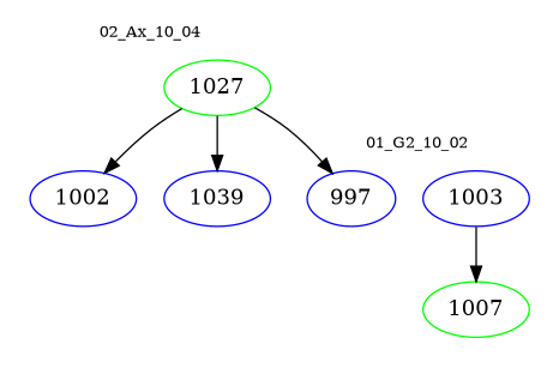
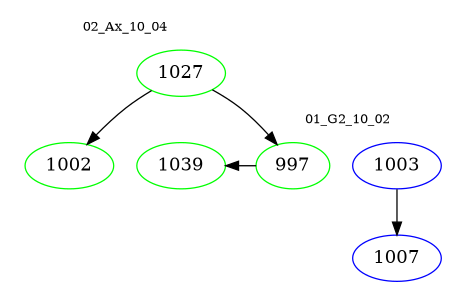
  digraph {
    node [color=green]
    edge [color=black]
    n1 [label=1027]
-   n2 [color=blue label=1002]
-   n3 [color=blue label=1039]
+   n2 [label=1002]
+   n3 [label=1039]
    n4 [color=blue label=1003]
-   n5 [color=blue label=997]
-   n6 [label=1007]
+   n5 [label=997]
+   n6 [color=blue label=1007]
    subgraph cluster_1 {
      color=white
      fontsize=10
      label="02_Ax_10_04"
      n1
      n2
      n3
    }
    subgraph cluster_2 {
      color=white
      fontsize=10
      label="01_G2_10_02"
      n4
      n5
      n6
    }
    n1 -> n2
-   n1 -> n3
+   n5 -> n3
    n1 -> n5
    n4 -> n6
  }
